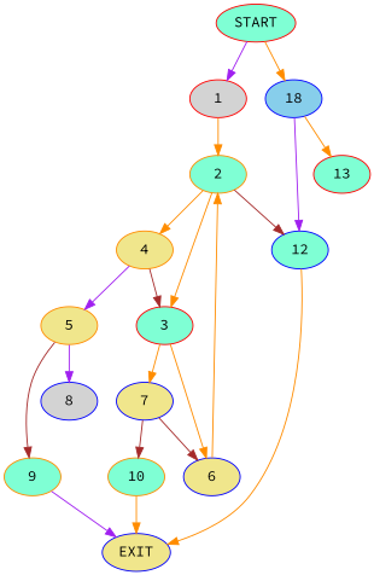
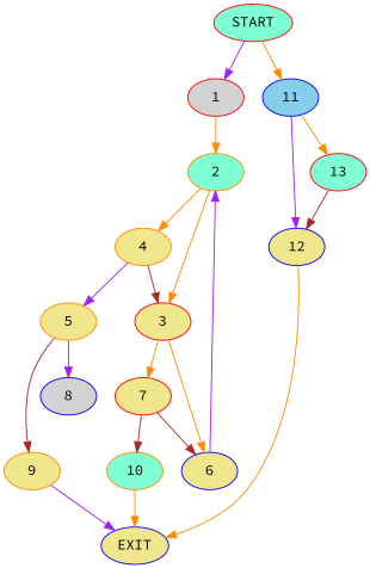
  digraph {
    fontname="Source Code Pro"
    node [color=red fillcolor=khaki fontname="Source Code Pro" style=filled]
    edge [color=darkorange fontname="Source Code Pro"]
    n1 [fillcolor=aquamarine label=START]
    1 [fillcolor=lightgrey]
-   11 [color=blue fillcolor=skyblue label=18]
+   11 [color=blue fillcolor=skyblue]
    2 [color=darkorange fillcolor=aquamarine]
-   12 [color=blue fillcolor=aquamarine]
+   12 [color=blue]
    13 [fillcolor=aquamarine]
    n7 [color=blue label=EXIT]
-   3 [fillcolor=aquamarine]
+   3
    4 [color=darkorange]
    6 [color=blue]
-   7 [color=blue]
+   7
    5 [color=darkorange]
    10 [color=darkorange fillcolor=aquamarine]
    8 [color=blue fillcolor=lightgrey]
-   9 [color=darkorange fillcolor=aquamarine]
+   9 [color=darkorange]
    n1 -> 1 [color=purple]
    n1 -> 11
    1 -> 2
    11 -> 12 [color=purple]
    11 -> 13
    2 -> 3
    2 -> 4
    12 -> n7
-   2 -> 12 [color=brown]
+   13 -> 12 [color=brown]
    3 -> 6
    3 -> 7
    4 -> 3 [color=brown]
    4 -> 5 [color=purple]
-   6 -> 2
+   6 -> 2 [color=purple]
    7 -> 6 [color=brown]
    7 -> 10 [color=brown]
    5 -> 8 [color=purple]
    5 -> 9 [color=brown]
    10 -> n7
    9 -> n7 [color=purple]
  }
